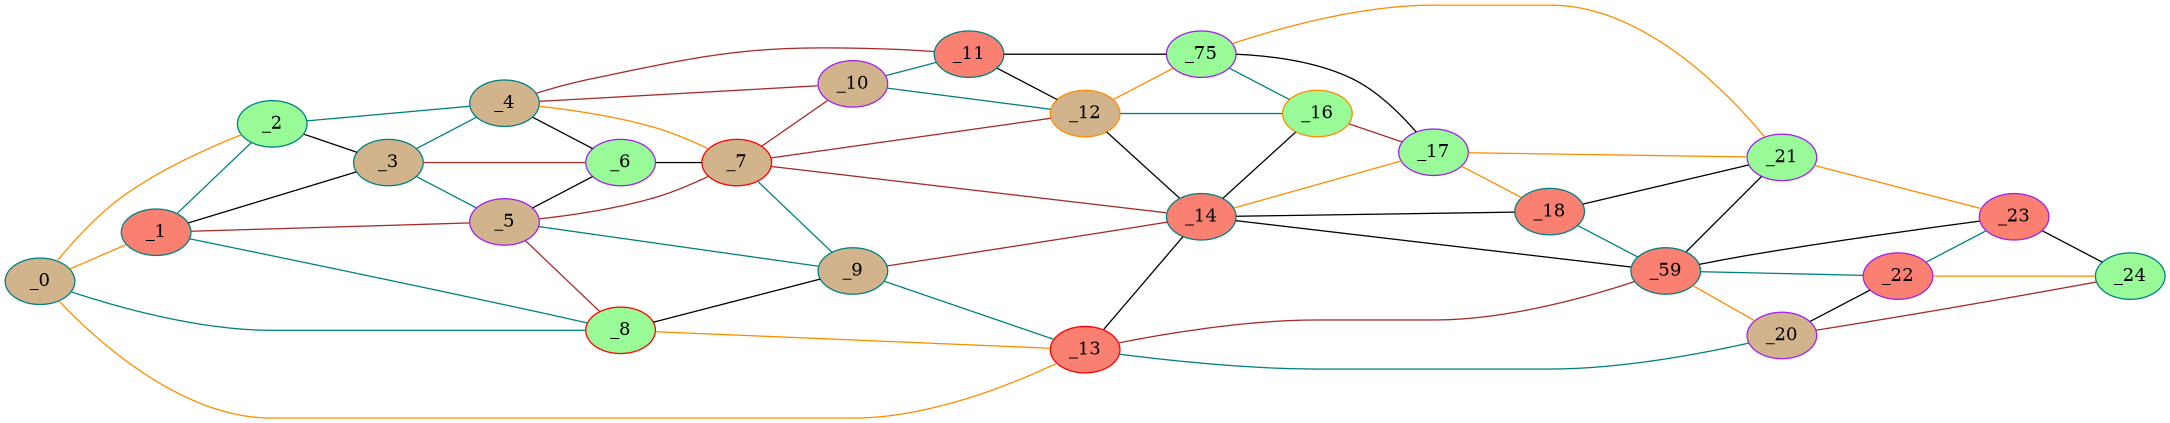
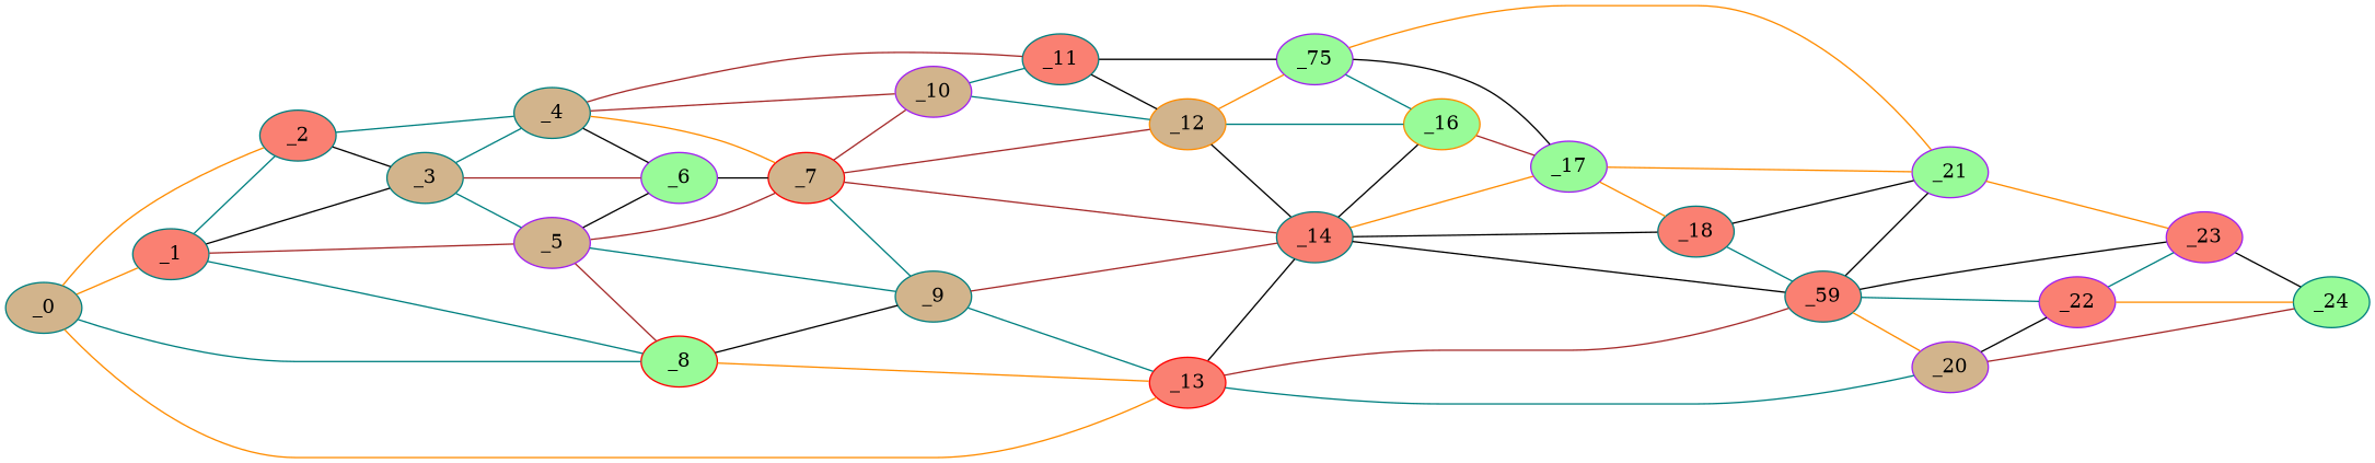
  graph {
    rankdir=LR
    node [color=teal fillcolor=tan style=filled x=83 y=55]
    edge [color=black valence=2]
    _0 [x=5 y=75]
    _1 [fillcolor=salmon x=19 y=69]
-   _2 [fillcolor=palegreen x=21 y=62]
+   _2 [fillcolor=salmon x=21 y=62]
    _8 [color=red fillcolor=palegreen x=61 y=78]
    _13 [color=red fillcolor=salmon y=92]
    _3 [x=38 y=56]
    _5 [color=purple x=52 y=61]
    _4 [x=47 y=44]
    _9 [x=62 y=69]
    _14 [fillcolor=salmon x=86]
    n11 [fillcolor=salmon label=_59 x=103 y=73]
    _20 [color=purple x=117 y=84]
    _6 [color=purple fillcolor=palegreen x=53 y=56]
    _7 [color=red x=60]
    _10 [color=purple x=75 y=37]
    _11 [fillcolor=salmon x=79 y=35]
    _16 [color=darkorange fillcolor=palegreen x=93 y=44]
    _17 [color=purple fillcolor=palegreen x=98 y=47]
    _18 [fillcolor=salmon x=101 y=51]
    _21 [color=purple fillcolor=palegreen x=119]
    _22 [color=purple fillcolor=salmon x=119 y=78]
    _23 [color=purple fillcolor=salmon x=125 y=61]
    _24 [fillcolor=palegreen x=126 y=73]
    _12 [color=darkorange y=50]
    n25 [color=purple fillcolor=palegreen label=_75 x=87 y=35]
    _0 -- _1 [color=darkorange]
    _0 -- _2 [color=darkorange valence=1]
    _0 -- _8 [color=teal valence=1]
    _0 -- _13 [color=darkorange valence=1]
    _1 -- _2 [color=teal valence=1]
    _1 -- _8 [color=teal]
    _1 -- _3
    _1 -- _5 [color=brown]
    _2 -- _3
    _2 -- _4 [color=teal valence=1]
    _8 -- _13 [color=darkorange valence=1]
    _8 -- _9
    _13 -- _14
    _13 -- n11 [color=brown]
    _13 -- _20 [color=teal valence=1]
    _3 -- _5 [color=teal]
    _3 -- _4 [color=teal valence=1]
    _3 -- _6 [color=brown]
    _5 -- _8 [color=brown valence=1]
    _5 -- _9 [color=teal]
    _5 -- _6
    _5 -- _7 [color=brown valence=1]
    _4 -- _6
    _4 -- _7 [color=darkorange valence=1]
    _4 -- _10 [color=brown]
    _4 -- _11 [color=brown valence=1]
    _9 -- _13 [color=teal valence=1]
    _9 -- _14 [color=brown]
    _14 -- n11 [valence=1]
    _14 -- _16
    _14 -- _17 [color=darkorange]
    _14 -- _18
    n11 -- _20 [color=darkorange valence=1]
    n11 -- _21
    n11 -- _22 [color=teal]
    n11 -- _23 [valence=1]
    _20 -- _22
    _20 -- _24 [color=brown valence=1]
    _6 -- _7
    _7 -- _9 [color=teal]
    _7 -- _14 [color=brown valence=1]
    _7 -- _10 [color=brown]
    _7 -- _12 [color=brown]
    _10 -- _11 [color=teal valence=1]
    _10 -- _12 [color=teal valence=1]
    _11 -- _12
    _11 -- n25 [valence=1]
    _16 -- _17 [color=brown]
    _17 -- _18 [color=darkorange valence=1]
    _17 -- _21 [color=darkorange]
    _18 -- n11 [color=teal]
    _18 -- _21 [valence=1]
    _21 -- _23 [color=darkorange valence=1]
    _22 -- _23 [color=teal]
    _22 -- _24 [color=darkorange]
    _23 -- _24 [valence=1]
    _12 -- _14
    _12 -- _16 [color=teal]
    _12 -- n25 [color=darkorange valence=1]
    n25 -- _16 [color=teal]
    n25 -- _17
    n25 -- _21 [color=darkorange valence=1]
  }
